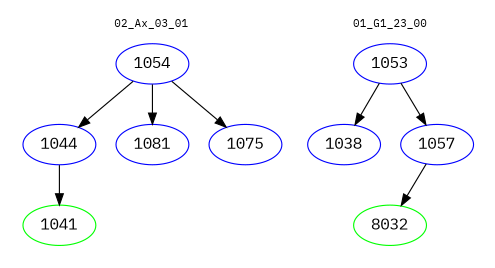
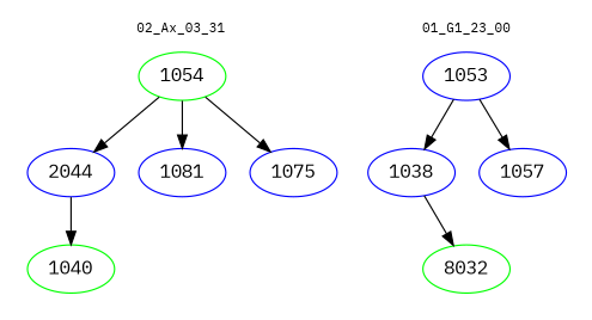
  digraph {
    fontname="IBM Plex Mono"
    node [color=blue fontname="IBM Plex Mono"]
    edge [color=black fontname="IBM Plex Mono"]
-   n1 [label=1054]
-   n2 [label=1044]
+   n1 [color=green label=1054]
+   n2 [label=2044]
    n3 [label=1081]
    n4 [label=1075]
-   n5 [color=green label=1041]
+   n5 [color=green label=1040]
    n6 [label=1053]
    n7 [label=1038]
    n8 [label=1057]
    n9 [color=green label=8032]
    subgraph cluster_1 {
      color=white
      fontsize=10
-     label="02_Ax_03_01"
+     label="02_Ax_03_31"
      n1
      n2
      n3
      n4
      n5
    }
    subgraph cluster_2 {
      color=white
      fontsize=10
      label="01_G1_23_00"
      n6
      n7
      n8
      n9
    }
    n1 -> n2
    n1 -> n3
    n1 -> n4
    n2 -> n5
    n6 -> n7
    n6 -> n8
-   n8 -> n9
+   n7 -> n9
  }
